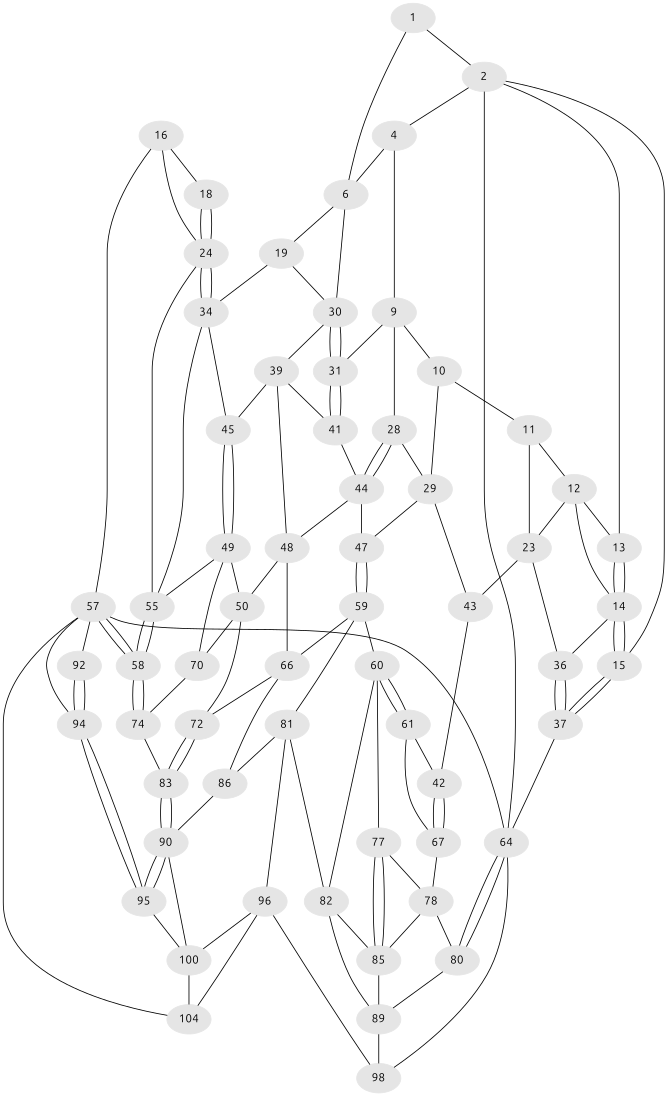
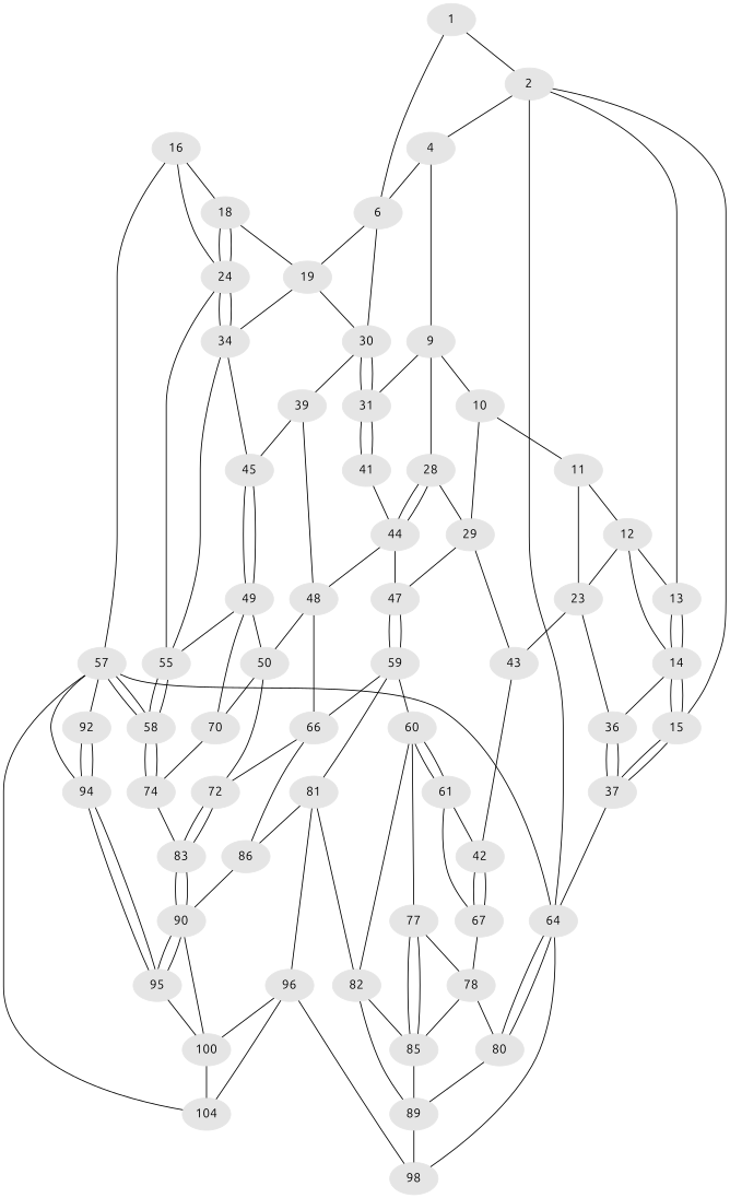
  graph {
    fontname=Ubuntu
    node [color=gray90 fontname=Ubuntu style=filled]
    edge [fontname=Ubuntu]
    1 [super="+5"]
    2 [super="+3"]
    6 [super="+7"]
    4 [super="+8"]
    13
    15
    64 [super="+65"]
    19 [super="+32"]
    30 [super="+33"]
    16 [super="+17"]
    18
    24 [super="+25"]
    57 [super="+102"]
    9 [super="+27"]
    14 [super="+21"]
    37 [super="+54"]
    80
    98
    10 [super="+26"]
    28
    31
    34 [super="+35"]
    39 [super="+40"]
    11 [super="+22"]
    29 [super="+42"]
    44 [super="+46"]
    41
    12 [super="+20"]
    23 [super="+38"]
    43 [super="+52"]
    47
    36
    55 [super="+56"]
    58
    92 [super="+93"]
    94 [super="+101"]
    104
    45
    n39 [label=42]
    48 [super="+51"]
    59 [super="+67"]
    49 [super="+63"]
    50 [super="+71"]
    66 [super="+73"]
    n45 [label=67 super="+69"]
    70
    60 [super="+76"]
    81 [super="+87"]
    72
    86
    74 [super="+75"]
    83
    78 [super="+79"]
    95
    61
    77
    82 [super="+84"]
    96 [super="+97"]
    85 [super="+88"]
    89 [super="+99"]
    90 [super="+91"]
    100 [super="+103"]
    1 -- 2
    1 -- 6
    2 -- 4
    2 -- 13
    2 -- 15
    2 -- 64
    6 -- 19
    6 -- 30
    4 -- 6
    4 -- 9
    13 -- 14
    13 -- 14
    15 -- 37
    15 -- 37
    64 -- 80
    64 -- 80
    64 -- 98
    19 -- 30
    19 -- 34
    30 -- 31
    30 -- 31
    30 -- 39
    16 -- 18
    16 -- 24
    16 -- 57
+   18 -- 19
    18 -- 24
    18 -- 24
    24 -- 34
    24 -- 34
    24 -- 55
    57 -- 64
    57 -- 58
    57 -- 58
    57 -- 92
    57 -- 94
    57 -- 104
    9 -- 10
    9 -- 28
    9 -- 31
    14 -- 15
    14 -- 15
    14 -- 36
    37 -- 64
    80 -- 89
    10 -- 11 [weight=2]
    10 -- 29
    28 -- 29
    28 -- 44
    28 -- 44
    31 -- 41
    31 -- 41
    34 -- 55
    34 -- 45
-   39 -- 41
    39 -- 45
    39 -- 48
    11 -- 12
    11 -- 23
    29 -- 43
    29 -- 47
    44 -- 47
    44 -- 48
    41 -- 44
    12 -- 13
    12 -- 14
    12 -- 23
    23 -- 43
    23 -- 36
    43 -- n39
    47 -- 59
    47 -- 59
    36 -- 37
    36 -- 37
    55 -- 58
    55 -- 58
    58 -- 74
    58 -- 74
    92 -- 94 [weight=2]
    92 -- 94
    94 -- 95
    94 -- 95
    45 -- 49
    45 -- 49
    n39 -- n45
    n39 -- n45
    48 -- 50
    48 -- 66
    59 -- 66
    59 -- 60
    59 -- 81
    49 -- 55
    49 -- 50
    49 -- 70
    50 -- 70
    50 -- 72
    66 -- 72
    66 -- 86
    n45 -- 78
    70 -- 74
    60 -- 61
    60 -- 61
    60 -- 77
    60 -- 82
    81 -- 86
    81 -- 82
    81 -- 96
    72 -- 83
    72 -- 83
    86 -- 90
    74 -- 83
    83 -- 90
    83 -- 90
    78 -- 80
    78 -- 85
    95 -- 100
    61 -- n39
    61 -- n45
    77 -- 78
    77 -- 85
    77 -- 85
    82 -- 85
    82 -- 89
    96 -- 98
    96 -- 104
    96 -- 100
    85 -- 89
    89 -- 98
    90 -- 95
    90 -- 95
    90 -- 100
    100 -- 104
  }
